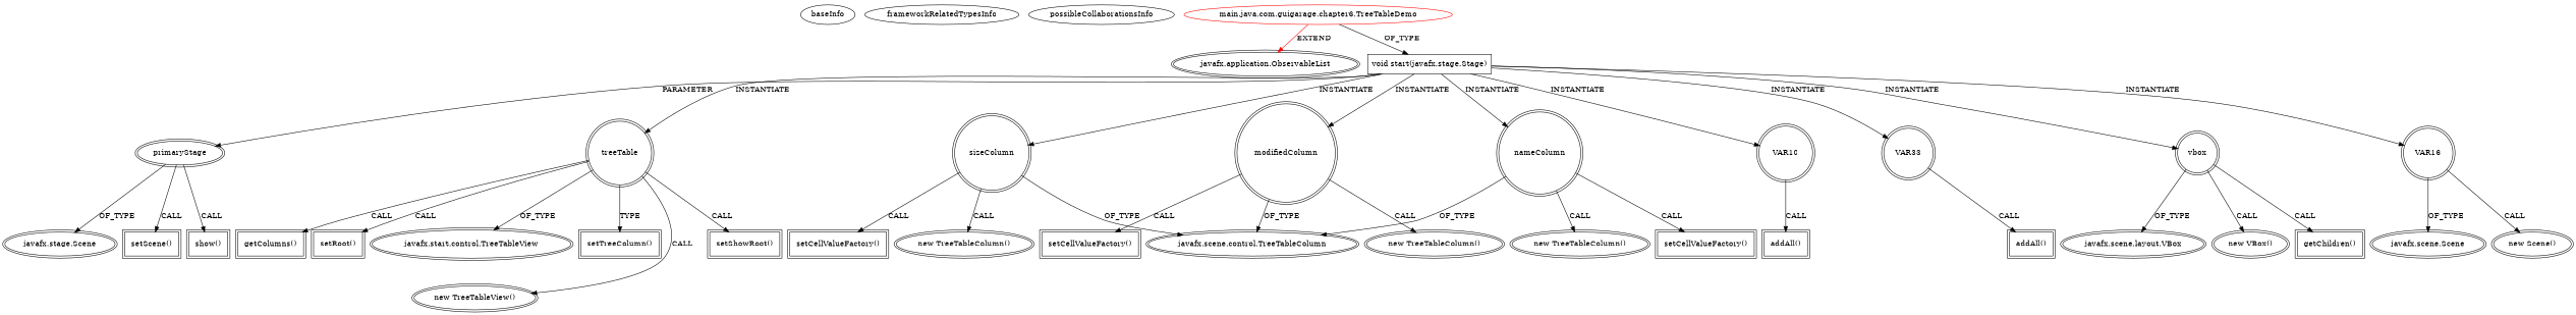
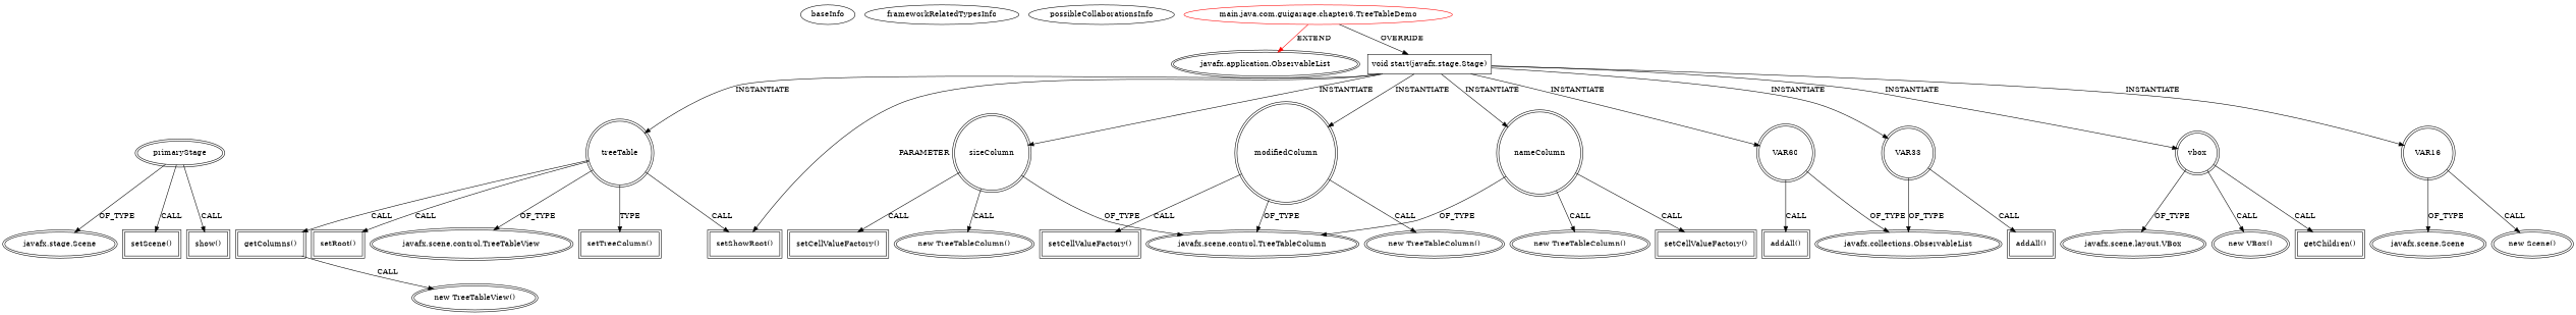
  digraph {
    node [isFrameworkType=true vertexType=INSIDE_CALL peripheries=2]
    baseInfo [category=extension_graph graphId=2895 isAnonymous=false possibleRelation=false isFrameworkType="" vertexType="" peripheries=""]
    frameworkRelatedTypesInfo [0="javafx.application.Application" isFrameworkType="" vertexType="" peripheries=""]
    possibleCollaborationsInfo [isFrameworkType="" vertexType="" peripheries=""]
    n4 [color=red isFrameworkType=false label="main.java.com.guigarage.chapter6.TreeTableDemo" vertexType=ROOT_CLIENT_CLASS_DECLARATION peripheries=""]
    n5 [label="javafx.application.ObservableList" vertexType=FRAMEWORK_CLASS_TYPE]
    n6 [isFrameworkType=false label="void start(javafx.stage.Stage)" shape=box vertexType=OVERRIDING_METHOD_DECLARATION peripheries=""]
    n7 [label=primaryStage vertexType=PARAMETER_DECLARATION]
    n8 [label=treeTable shape=circle vertexType=VARIABLE_EXPRESION]
    n9 [label=nameColumn shape=circle vertexType=VARIABLE_EXPRESION]
    n10 [label=sizeColumn shape=circle vertexType=VARIABLE_EXPRESION]
    n11 [label=modifiedColumn shape=circle vertexType=VARIABLE_EXPRESION]
-   n12 [label=VAR10 shape=circle vertexType=VARIABLE_EXPRESION]
+   n12 [label=VAR60 shape=circle vertexType=VARIABLE_EXPRESION]
    n13 [label=vbox shape=circle vertexType=VARIABLE_EXPRESION]
    n14 [label=VAR33 shape=circle vertexType=VARIABLE_EXPRESION]
    n15 [label=VAR16 shape=circle vertexType=VARIABLE_EXPRESION]
    n16 [label="javafx.stage.Scene" vertexType=FRAMEWORK_CLASS_TYPE]
    n17 [label="setScene()" shape=box]
    n18 [label="show()" shape=box]
-   n19 [label="javafx.start.control.TreeTableView" vertexType=FRAMEWORK_CLASS_TYPE]
+   n19 [label="javafx.scene.control.TreeTableView" vertexType=FRAMEWORK_CLASS_TYPE]
    n20 [label="new TreeTableView()" vertexType=CONSTRUCTOR_CALL]
    n21 [label="setRoot()" shape=box]
    n22 [label="setShowRoot()" shape=box]
    n23 [label="setTreeColumn()" shape=box]
    n24 [label="getColumns()" shape=box]
    n25 [label="javafx.scene.control.TreeTableColumn" vertexType=FRAMEWORK_CLASS_TYPE]
    n26 [label="new TreeTableColumn()" vertexType=CONSTRUCTOR_CALL]
    n27 [label="setCellValueFactory()" shape=box]
    n28 [label="new TreeTableColumn()" vertexType=CONSTRUCTOR_CALL]
    n29 [label="setCellValueFactory()" shape=box]
    n30 [label="new TreeTableColumn()" vertexType=CONSTRUCTOR_CALL]
    n31 [label="setCellValueFactory()" shape=box]
+   n32 [label="javafx.collections.ObservableList" vertexType=FRAMEWORK_INTERFACE_TYPE]
    n33 [label="addAll()" shape=box]
    n34 [label="javafx.scene.layout.VBox" vertexType=FRAMEWORK_CLASS_TYPE]
    n35 [label="new VBox()" vertexType=CONSTRUCTOR_CALL]
    n36 [label="getChildren()" shape=box]
    n37 [label="addAll()" shape=box]
    n38 [label="javafx.scene.Scene" vertexType=FRAMEWORK_CLASS_TYPE]
    n39 [label="new Scene()" vertexType=CONSTRUCTOR_CALL]
    n4 -> n5 [color=red label=EXTEND]
-   n4 -> n6 [label=OF_TYPE]
-   n6 -> n7 [label=PARAMETER]
+   n4 -> n6 [label=OVERRIDE]
+   n6 -> n22 [label=PARAMETER]
    n6 -> n8 [label=INSTANTIATE]
    n6 -> n9 [label=INSTANTIATE]
    n6 -> n10 [label=INSTANTIATE]
    n6 -> n11 [label=INSTANTIATE]
    n6 -> n12 [label=INSTANTIATE]
    n6 -> n13 [label=INSTANTIATE]
    n6 -> n14 [label=INSTANTIATE]
    n6 -> n15 [label=INSTANTIATE]
    n7 -> n16 [label=OF_TYPE]
    n7 -> n17 [label=CALL]
    n7 -> n18 [label=CALL]
    n8 -> n19 [label=OF_TYPE]
-   n8 -> n20 [label=CALL]
+   n24 -> n20 [label=CALL]
    n8 -> n21 [label=CALL]
    n8 -> n22 [label=CALL]
    n8 -> n23 [label=TYPE]
    n8 -> n24 [label=CALL]
    n9 -> n25 [label=OF_TYPE]
    n9 -> n26 [label=CALL]
    n9 -> n27 [label=CALL]
    n10 -> n25 [label=OF_TYPE]
    n10 -> n28 [label=CALL]
    n10 -> n29 [label=CALL]
    n11 -> n25 [label=OF_TYPE]
    n11 -> n30 [label=CALL]
    n11 -> n31 [label=CALL]
+   n12 -> n32 [label=OF_TYPE]
    n12 -> n33 [label=CALL]
    n13 -> n34 [label=OF_TYPE]
    n13 -> n35 [label=CALL]
    n13 -> n36 [label=CALL]
+   n14 -> n32 [label=OF_TYPE]
    n14 -> n37 [label=CALL]
    n15 -> n38 [label=OF_TYPE]
    n15 -> n39 [label=CALL]
  }
